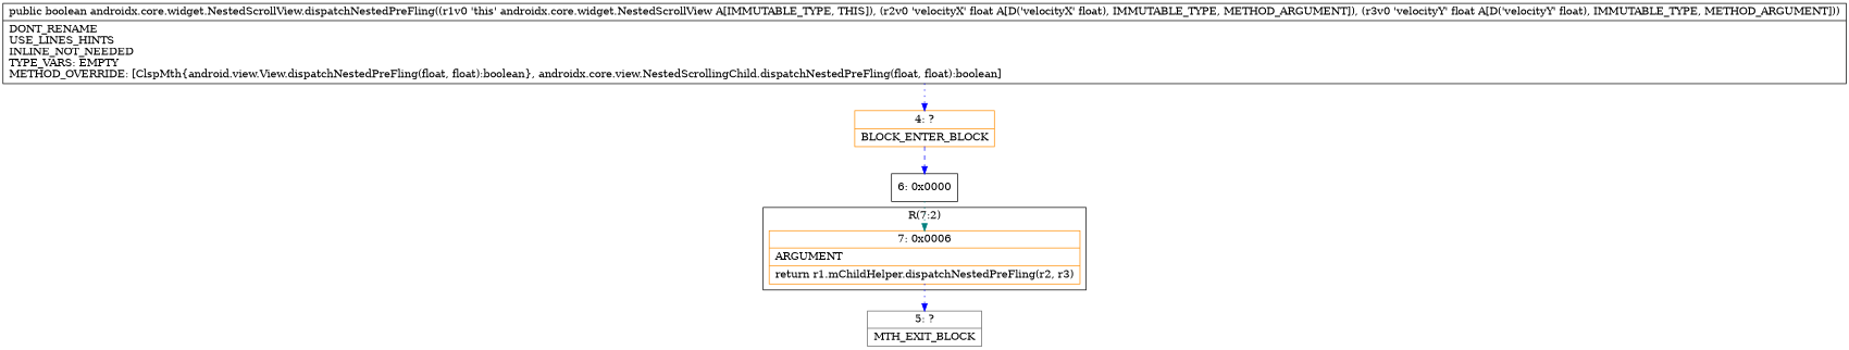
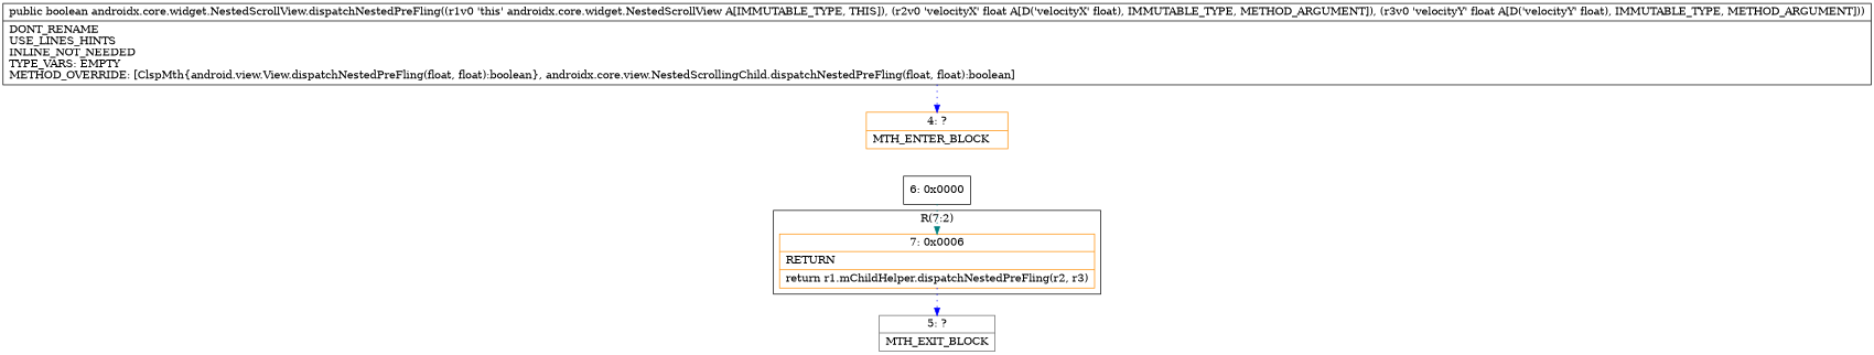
  digraph {
    node [color=darkorange shape=record]
    edge [color=blue style=dotted]
-   n1 [label="{7\:\ 0x0006|ARGUMENT\l|return r1.mChildHelper.dispatchNestedPreFling(r2, r3)\l}"]
+   n1 [label="{7\:\ 0x0006|RETURN\l|return r1.mChildHelper.dispatchNestedPreFling(r2, r3)\l}"]
    n2 [color=gray40 label="{5\:\ ?|MTH_EXIT_BLOCK\l}"]
-   n3 [label="{4\:\ ?|BLOCK_ENTER_BLOCK\l}"]
+   n3 [label="{4\:\ ?|MTH_ENTER_BLOCK\l}"]
    n4 [color=black label="{6\:\ 0x0000}"]
    n5 [color=black label="{public boolean androidx.core.widget.NestedScrollView.dispatchNestedPreFling((r1v0 'this' androidx.core.widget.NestedScrollView A[IMMUTABLE_TYPE, THIS]), (r2v0 'velocityX' float A[D('velocityX' float), IMMUTABLE_TYPE, METHOD_ARGUMENT]), (r3v0 'velocityY' float A[D('velocityY' float), IMMUTABLE_TYPE, METHOD_ARGUMENT]))  | DONT_RENAME\lUSE_LINES_HINTS\lINLINE_NOT_NEEDED\lTYPE_VARS: EMPTY\lMETHOD_OVERRIDE: [ClspMth\{android.view.View.dispatchNestedPreFling(float, float):boolean\}, androidx.core.view.NestedScrollingChild.dispatchNestedPreFling(float, float):boolean]\l}"]
    subgraph cluster_1 {
      label="R(7:2)"
      n1
    }
    n1 -> n2
-   n3 -> n4 [style=dashed]
    n4 -> n1 [color=teal]
    n5 -> n3
  }
